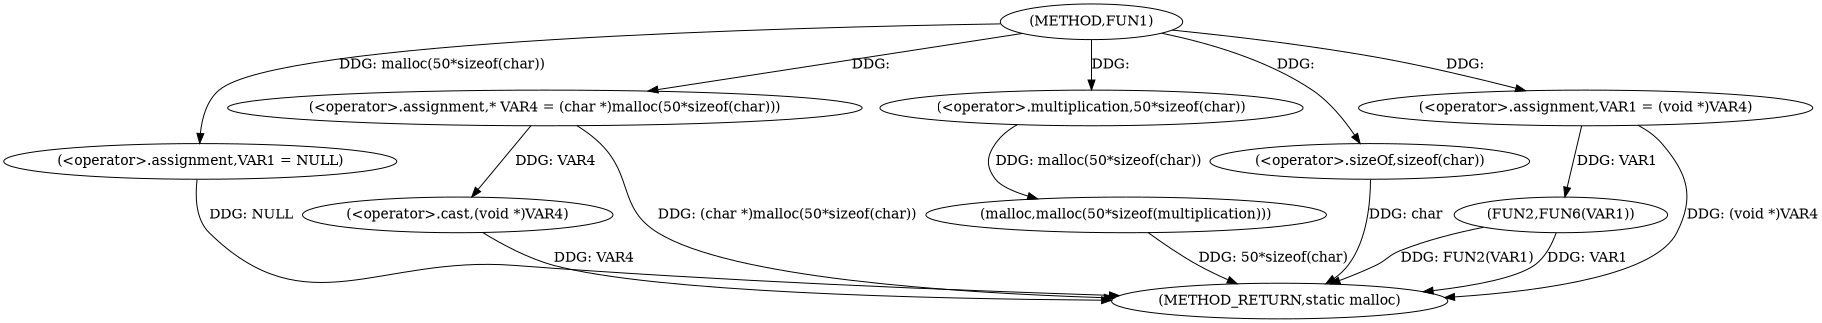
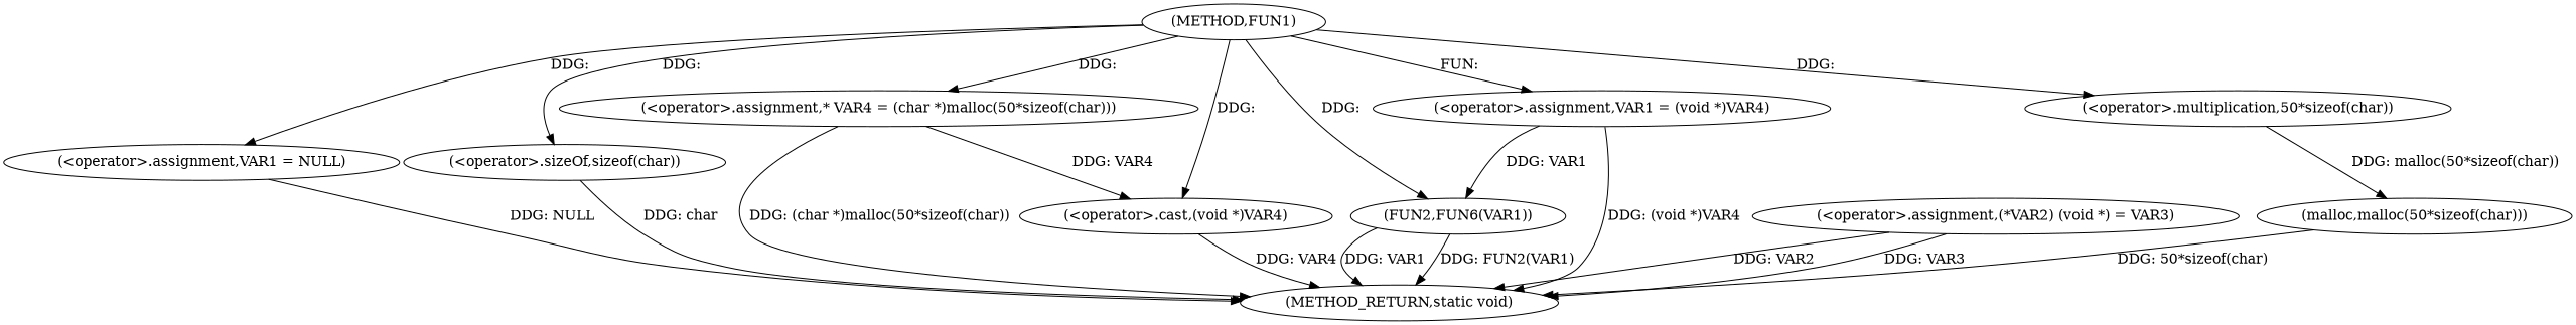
  digraph {
    n1 [label="(METHOD,FUN1)"]
    n2 [label="(<operator>.assignment,VAR1 = NULL)"]
    n3 [label="(<operator>.assignment,* VAR4 = (char *)malloc(50*sizeof(char)))"]
    n4 [label="(<operator>.multiplication,50*sizeof(char))"]
    n5 [label="(<operator>.sizeOf,sizeof(char))"]
    n6 [label="(<operator>.assignment,VAR1 = (void *)VAR4)"]
    n7 [label="(<operator>.cast,(void *)VAR4)"]
    n8 [label="(FUN2,FUN6(VAR1))"]
-   n10 [label="(METHOD_RETURN,static malloc)"]
-   n11 [label="(malloc,malloc(50*sizeof(multiplication)))"]
-   n1 -> n2 [label="DDG: malloc(50*sizeof(char))"]
+   n9 [label="(<operator>.assignment,(*VAR2) (void *) = VAR3)"]
+   n10 [label="(METHOD_RETURN,static void)"]
+   n11 [label="(malloc,malloc(50*sizeof(char)))"]
+   n1 -> n2 [label="DDG: "]
    n1 -> n3 [label="DDG: "]
    n1 -> n4 [label="DDG: "]
    n1 -> n5 [label="DDG: "]
-   n1 -> n6 [label="DDG: "]
+   n1 -> n6 [label="FUN: "]
+   n1 -> n7 [label="DDG: "]
+   n1 -> n8 [label="DDG: "]
    n2 -> n10 [label="DDG: NULL"]
    n3 -> n7 [label="DDG: VAR4"]
    n3 -> n10 [label="DDG: (char *)malloc(50*sizeof(char))"]
    n4 -> n11 [label="DDG: malloc(50*sizeof(char))"]
    n5 -> n10 [label="DDG: char"]
    n6 -> n8 [label="DDG: VAR1"]
    n6 -> n10 [label="DDG: (void *)VAR4"]
    n7 -> n10 [label="DDG: VAR4"]
    n8 -> n10 [label="DDG: FUN2(VAR1)"]
    n8 -> n10 [label="DDG: VAR1"]
+   n9 -> n10 [label="DDG: VAR2"]
+   n9 -> n10 [label="DDG: VAR3"]
    n11 -> n10 [label="DDG: 50*sizeof(char)"]
  }
